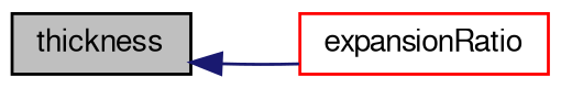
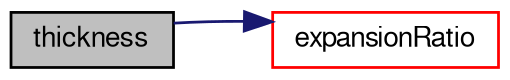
  digraph {
    rankdir=LR
    node [fontname=FreeSans fontsize=10 shape=record]
    n1 [color=black fillcolor=grey75 fontcolor=black height=0.2 label=thickness style=filled width=0.4]
    n2 [color=red height=0.2 label=expansionRatio width=0.4]
-   n1 -> n2 [color=midnightblue dir=back fontname=FreeSans fontsize=10 labelfontname=FreeSans labelfontsize=10 style=solid]
+   n2 -> n1 [color=midnightblue dir=back fontname=FreeSans fontsize=10 labelfontname=FreeSans labelfontsize=10 style=solid]
  }
